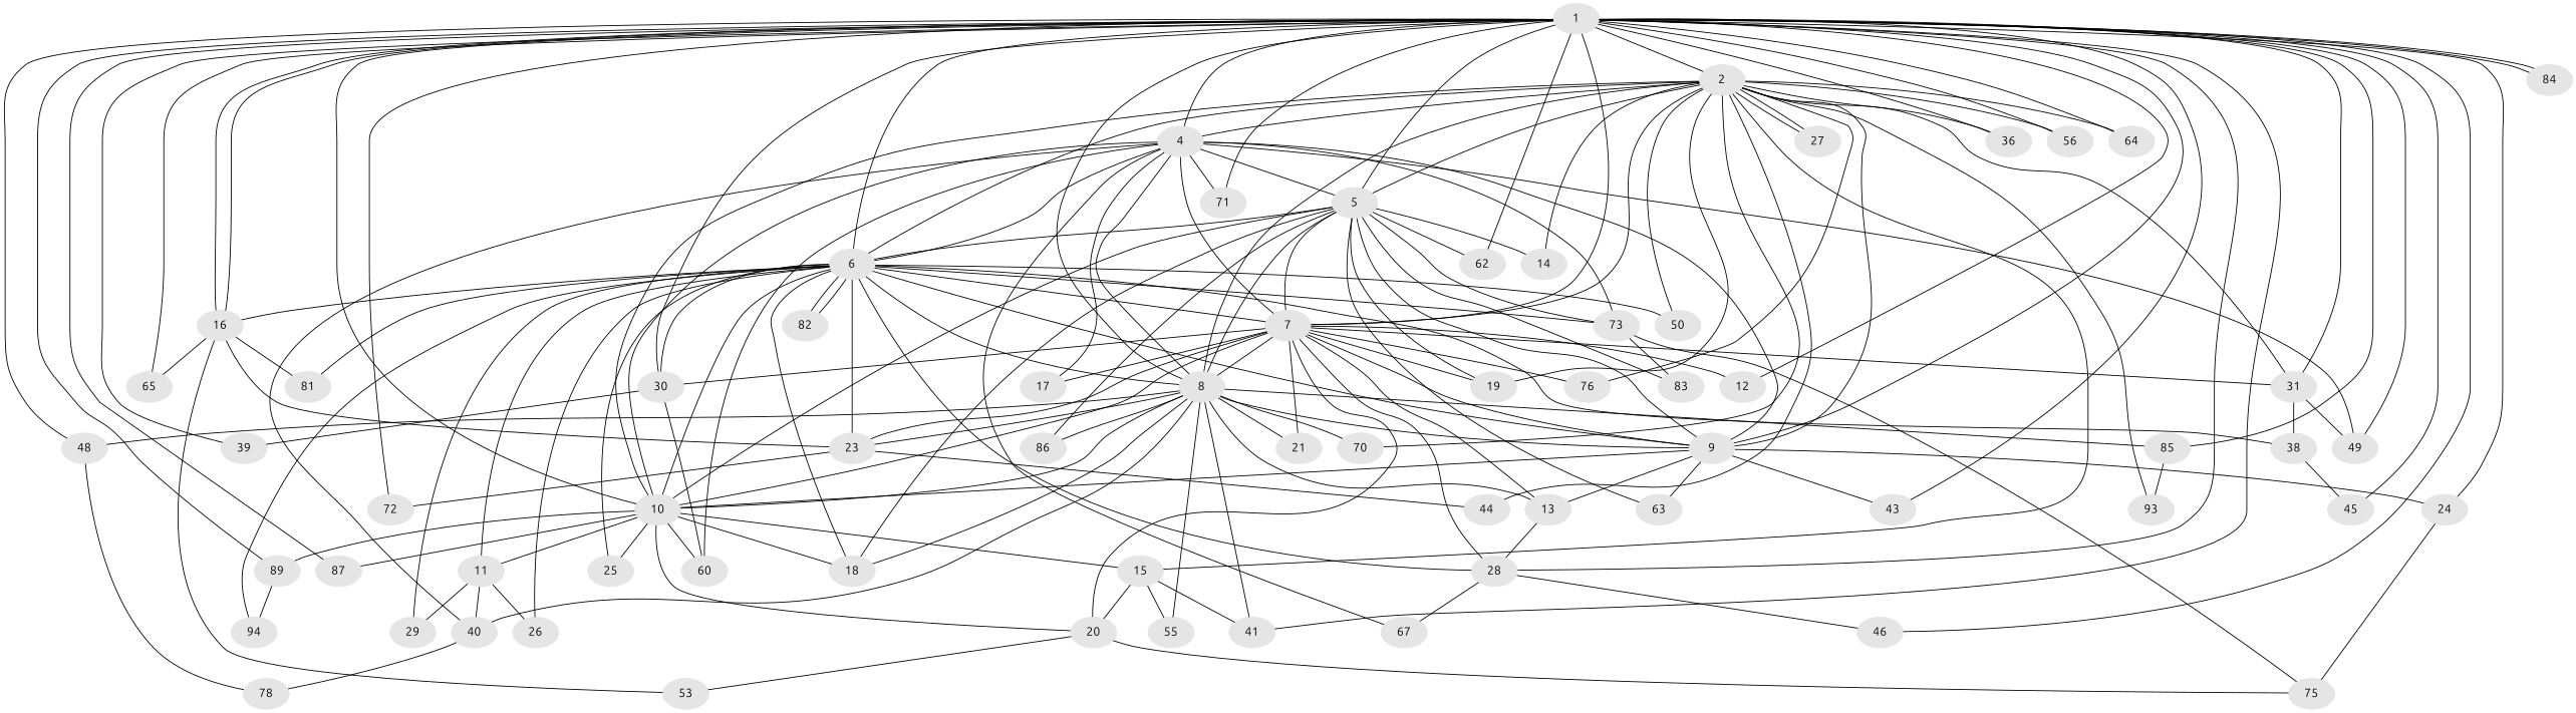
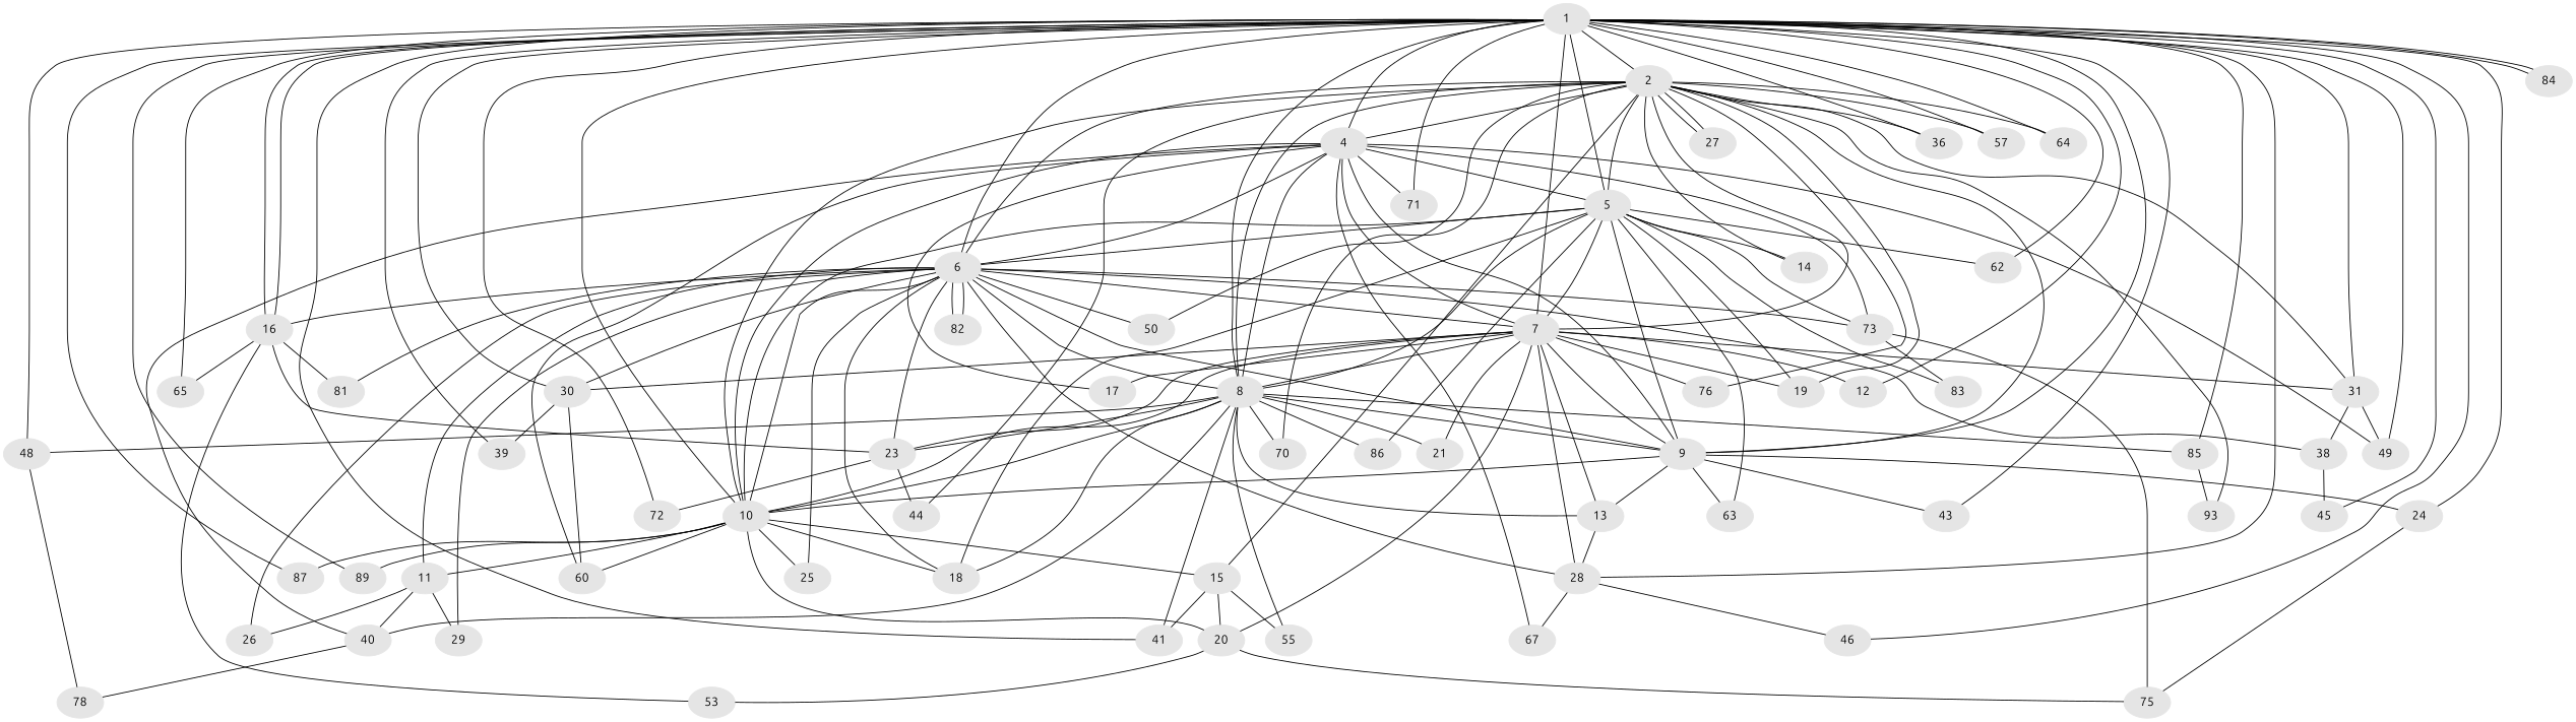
  graph {
    fontname=Ubuntu
    node [color=gray90 fontname=Ubuntu style=filled]
    edge [fontname=Ubuntu]
    1 [super="+3"]
    2 [super="+56"]
    4 [super="+54"]
    5 [super="+91"]
    6 [super="+61"]
    7 [super="+34"]
    8 [super="+37"]
    9 [super="+48"]
    10 [super="+58"]
    12 [super="+35"]
    16 [super="+22"]
    24
    28 [super="+32"]
    30 [super="+66"]
    31 [super="+33"]
    36
    39
    41 [super="+95"]
    n19 [label=48]
    43
    45 [super="+68"]
    46
    49 [super="+64"]
-   57 [label=56]
+   57
    62
    65
    n27 [label=64]
    71
    72
    84
    85
    87
    89
    14 [super="+92"]
    15
    19 [super="+59"]
    27
    44
    50
    76
    n41 [label=70]
    93
    17
    40 [super="+52"]
    60 [super="+74"]
    67
    73 [super="+90"]
    18 [super="+79"]
    63
    83
    86
    11
    23 [super="+77"]
    25
    26
    29
    38 [super="+51"]
    81
    82
-   94
    13 [super="+70"]
    20 [super="+47"]
    21
    55
    53
    75
    78
    1 -- 2 [weight=2]
    1 -- 4 [weight=2]
    1 -- 5 [weight=2]
    1 -- 6 [weight=2]
    1 -- 7 [weight=2]
    1 -- 8 [weight=3]
    1 -- 9 [weight=2]
    1 -- 10 [weight=2]
    1 -- 12 [weight=2]
    1 -- 16
    1 -- 16
    1 -- 24
    1 -- 28
    1 -- 30
    1 -- 31
    1 -- 36
    1 -- 39
    1 -- 41
    1 -- n19
    1 -- 43
    1 -- 45 [weight=2]
    1 -- 46
    1 -- 49
    1 -- 57
    1 -- 62
    1 -- 65
    1 -- n27
    1 -- 71
    1 -- 72
    1 -- 84
    1 -- 84
    1 -- 85
    1 -- 87
    1 -- 89
    2 -- 4
    2 -- 5
    2 -- 6
    2 -- 7
    2 -- 8
    2 -- 9 [weight=2]
    2 -- 10
    2 -- 31
    2 -- 36
    2 -- 57
    2 -- n27
    2 -- 14
    2 -- 15
    2 -- 19
    2 -- 27
    2 -- 27
    2 -- 44
    2 -- 50
    2 -- 76
    2 -- n41
    2 -- 93
    4 -- 5
    4 -- 6
    4 -- 7
    4 -- 8
    4 -- 9
    4 -- 10
    4 -- 49
    4 -- 71
    4 -- 17
    4 -- 40
    4 -- 60
    4 -- 67
    4 -- 73
    5 -- 6
    5 -- 7
    5 -- 8
    5 -- 9
    5 -- 10
    5 -- 62
    5 -- 14 [weight=2]
    5 -- 19
    5 -- 73
    5 -- 18
    5 -- 63
    5 -- 83
    5 -- 86
    6 -- 7
    6 -- 8
    6 -- 9
    6 -- 10
    6 -- 16
    6 -- 28
    6 -- 30
    6 -- 50
    6 -- 73
    6 -- 18
    6 -- 11
    6 -- 23
    6 -- 25
    6 -- 26
    6 -- 29
    6 -- 38
    6 -- 81
    6 -- 82
    6 -- 82
-   6 -- 94
    7 -- 8
    7 -- 9
    7 -- 10
    7 -- 12
    7 -- 28
    7 -- 30
    7 -- 31
    7 -- 19
    7 -- 76
    7 -- 17
    7 -- 23
    7 -- 13
    7 -- 20
    7 -- 21
    8 -- 9
    8 -- 10
    8 -- 41
    8 -- n19
    8 -- 85
    8 -- n41
    8 -- 40
    8 -- 18
    8 -- 86
    8 -- 23
    8 -- 13
    8 -- 21
    8 -- 55
    9 -- 10
    9 -- 24
    9 -- 43
    9 -- 63
    9 -- 13
    10 -- 87
    10 -- 89
    10 -- 15
    10 -- 60
    10 -- 18
    10 -- 11
    10 -- 25
    10 -- 20
    16 -- 65
    16 -- 23
    16 -- 81
    16 -- 53
    24 -- 75
    28 -- 46
    28 -- 67
    30 -- 39
    30 -- 60
    31 -- 49
    31 -- 38
    n19 -- 78
    85 -- 93
-   89 -- 94
    15 -- 41
    15 -- 20
    15 -- 55
    40 -- 78
    73 -- 83
    73 -- 75
    11 -- 40
    11 -- 26
    11 -- 29
    23 -- 72
    23 -- 44
    38 -- 45
    13 -- 28
    20 -- 53
    20 -- 75
  }
